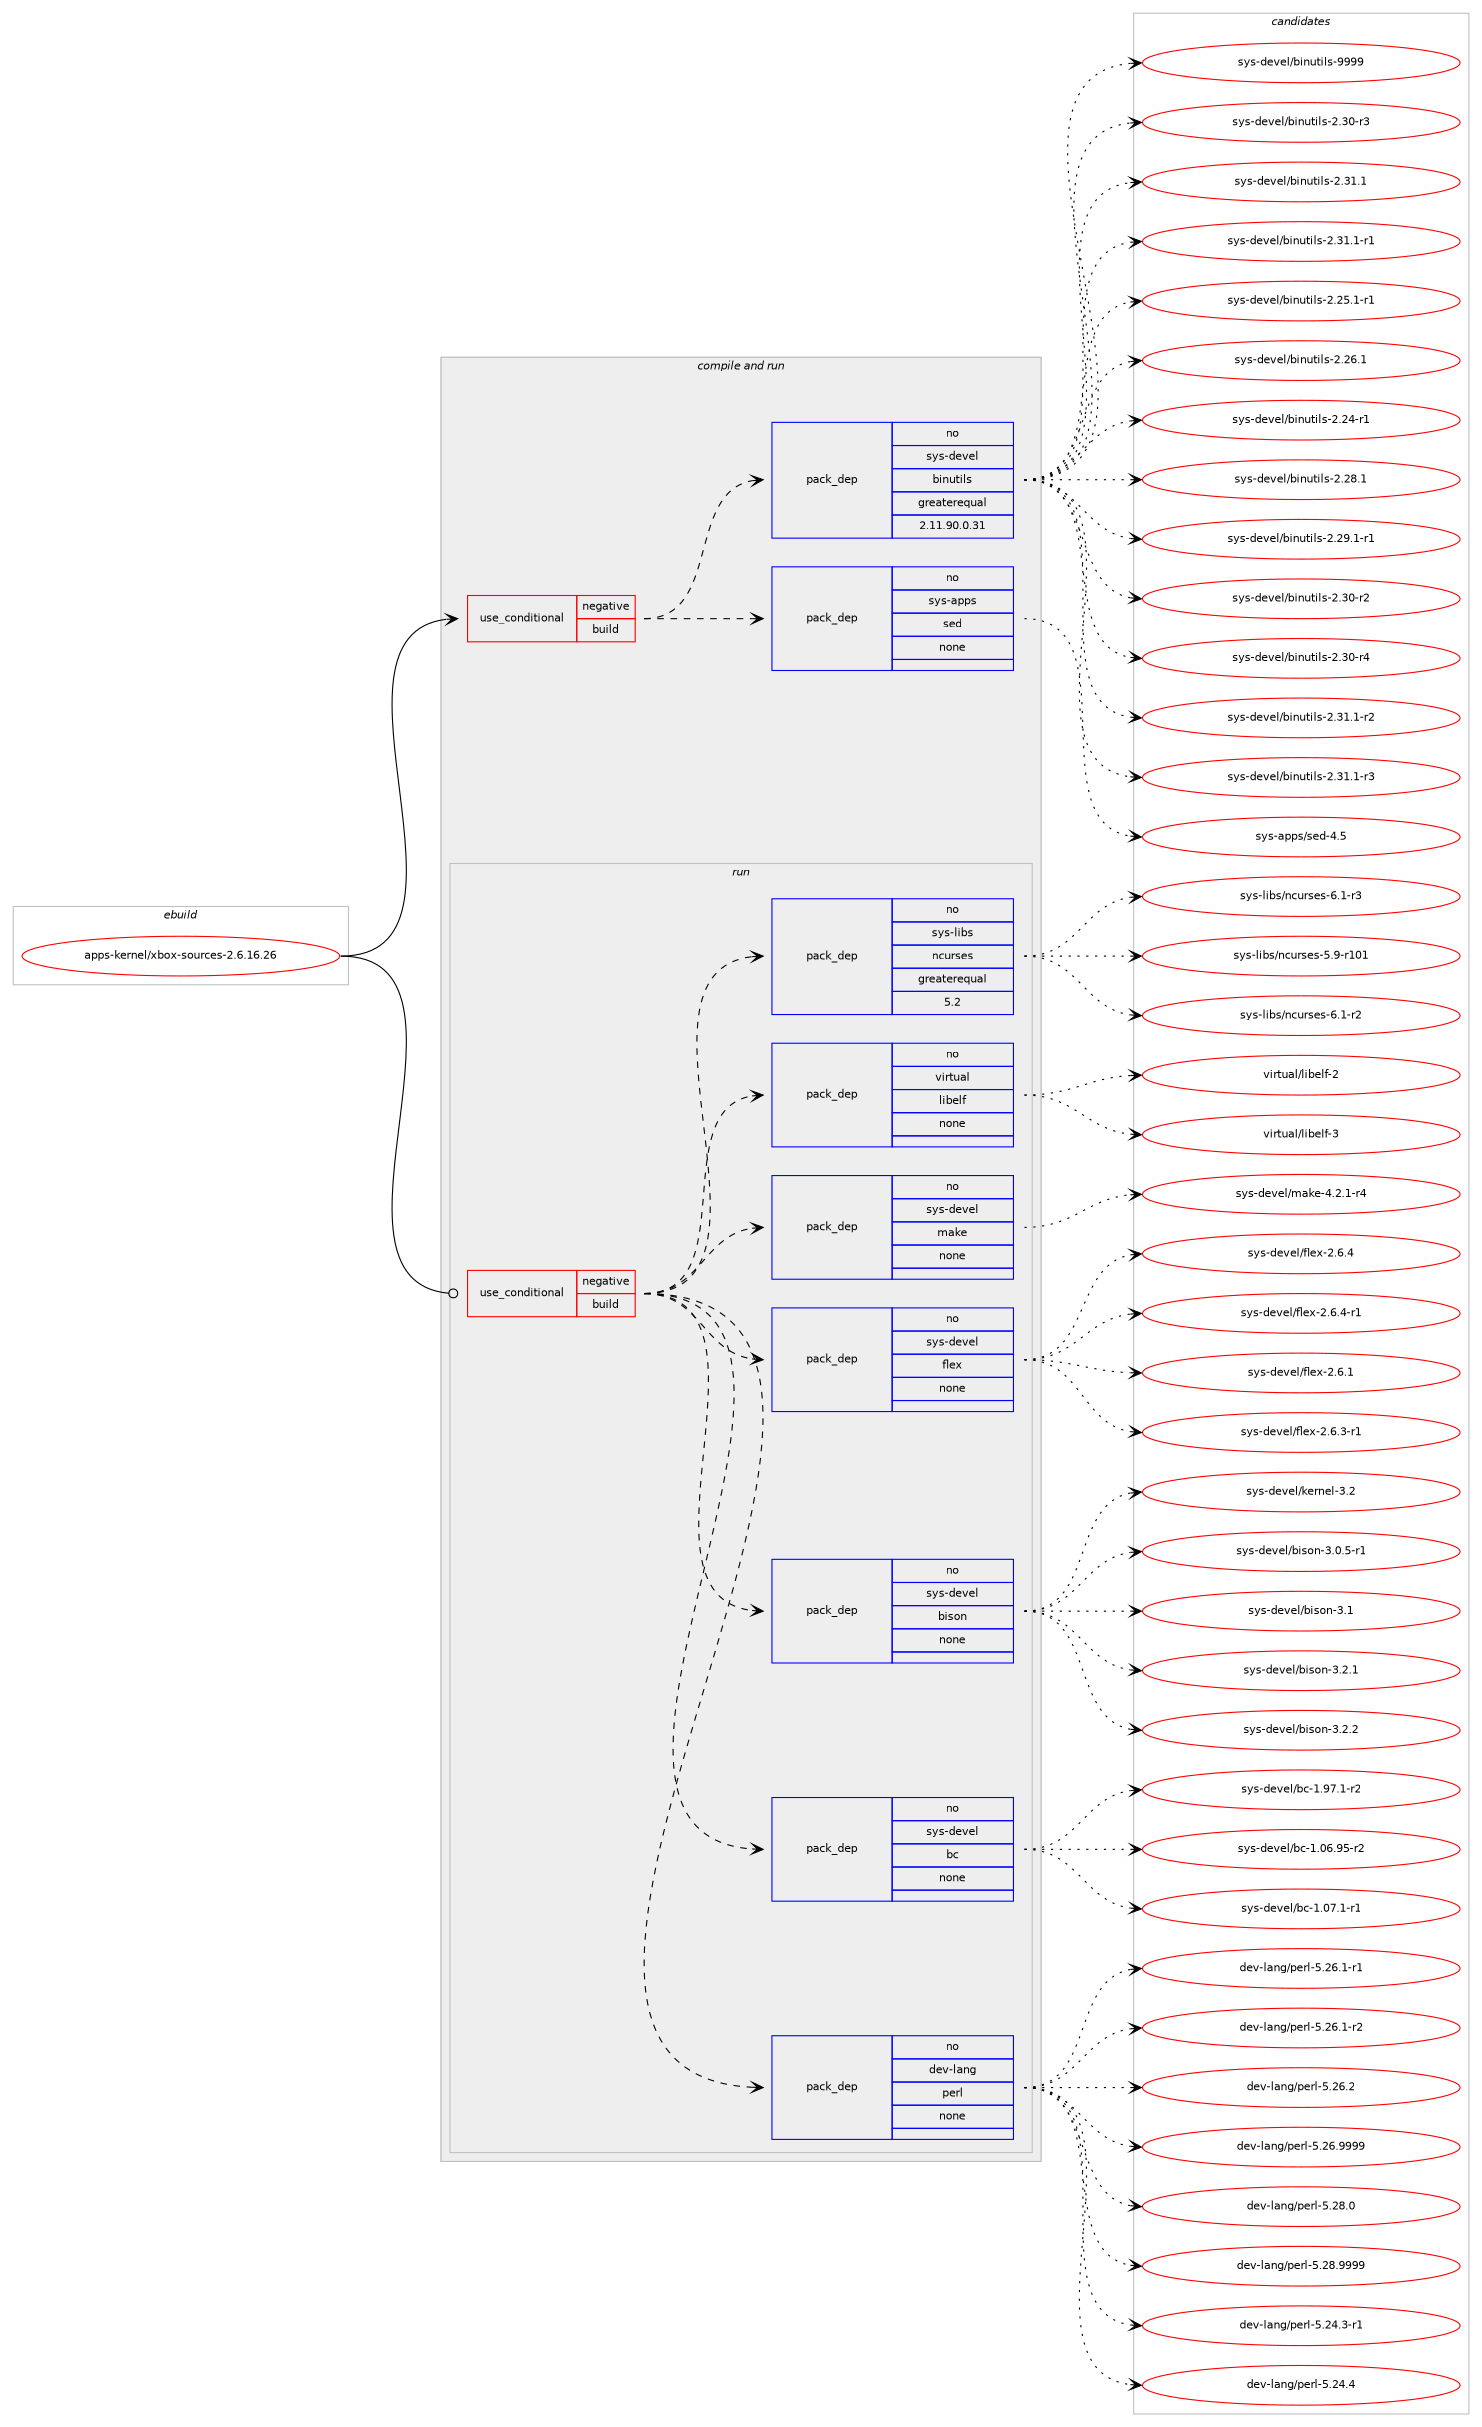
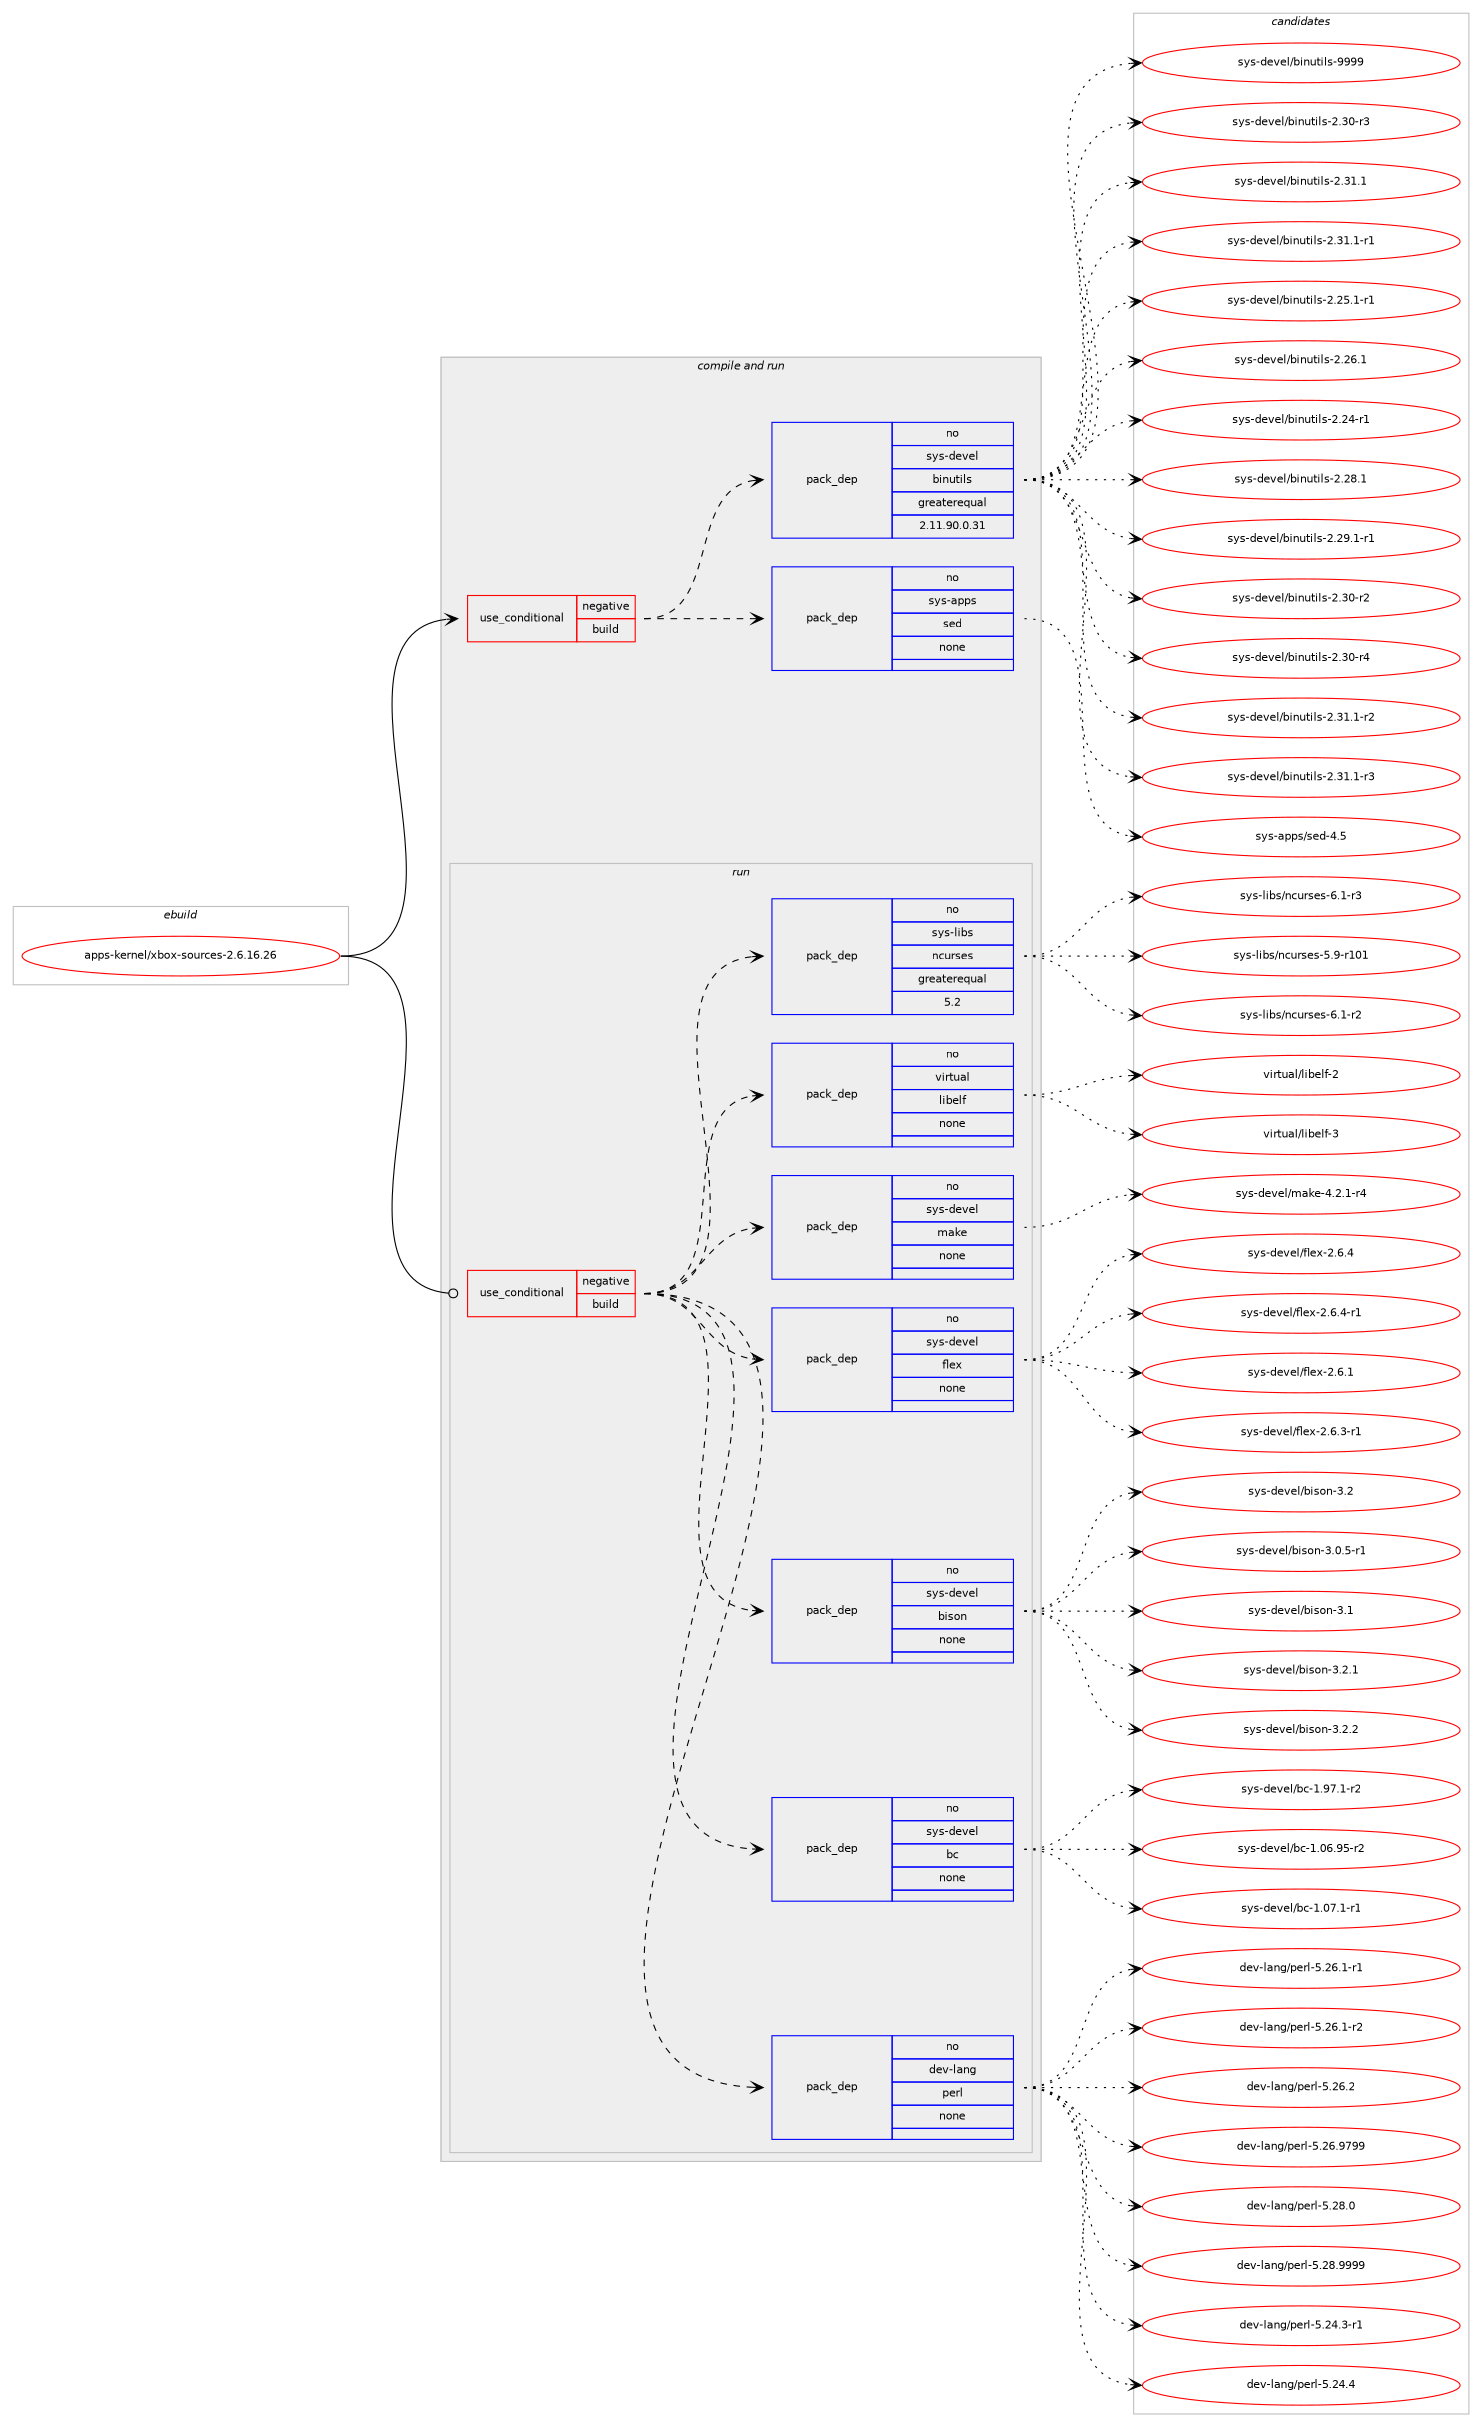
  digraph {
    compound=true
    concentrate=true
    fontname=Helvetica
    fontsize=10
    newrank=true
    rankdir=LR
    ranksep=1.5
    node [color=red fontname=Helvetica fontsize=10]
    edge [arrowhead=vee headport=w style=dotted tailport=e weight=100]
    n1 [label="apps-kernel/xbox-sources-2.6.16.26" width=4]
    n2 [color=blue label=<<TABLE BORDER="0" CELLBORDER="1" CELLSPACING="0" CELLPADDING="4" WIDTH="220"><TR><TD ROWSPAN="6" CELLPADDING="30">pack_dep</TD></TR><TR><TD WIDTH="110">no</TD></TR><TR><TD>sys-apps</TD></TR><TR><TD>sed</TD></TR><TR><TD>none</TD></TR><TR><TD></TD></TR></TABLE>> shape=none]
    n3 [color=blue label=<<TABLE BORDER="0" CELLBORDER="1" CELLSPACING="0" CELLPADDING="4" WIDTH="220"><TR><TD ROWSPAN="6" CELLPADDING="30">pack_dep</TD></TR><TR><TD WIDTH="110">no</TD></TR><TR><TD>sys-devel</TD></TR><TR><TD>binutils</TD></TR><TR><TD>greaterequal</TD></TR><TR><TD>2.11.90.0.31</TD></TR></TABLE>> shape=none]
    n4 [label=<<TABLE BORDER="0" CELLBORDER="1" CELLSPACING="0" CELLPADDING="4"><TR><TD ROWSPAN="3" CELLPADDING="10">use_conditional</TD></TR><TR><TD>negative</TD></TR><TR><TD>build</TD></TR></TABLE>> shape=none]
    n5 [color=blue label=<<TABLE BORDER="0" CELLBORDER="1" CELLSPACING="0" CELLPADDING="4" WIDTH="220"><TR><TD ROWSPAN="6" CELLPADDING="30">pack_dep</TD></TR><TR><TD WIDTH="110">no</TD></TR><TR><TD>dev-lang</TD></TR><TR><TD>perl</TD></TR><TR><TD>none</TD></TR><TR><TD></TD></TR></TABLE>> shape=none]
    n6 [color=blue label=<<TABLE BORDER="0" CELLBORDER="1" CELLSPACING="0" CELLPADDING="4" WIDTH="220"><TR><TD ROWSPAN="6" CELLPADDING="30">pack_dep</TD></TR><TR><TD WIDTH="110">no</TD></TR><TR><TD>sys-devel</TD></TR><TR><TD>bc</TD></TR><TR><TD>none</TD></TR><TR><TD></TD></TR></TABLE>> shape=none]
    n7 [color=blue label=<<TABLE BORDER="0" CELLBORDER="1" CELLSPACING="0" CELLPADDING="4" WIDTH="220"><TR><TD ROWSPAN="6" CELLPADDING="30">pack_dep</TD></TR><TR><TD WIDTH="110">no</TD></TR><TR><TD>sys-devel</TD></TR><TR><TD>bison</TD></TR><TR><TD>none</TD></TR><TR><TD></TD></TR></TABLE>> shape=none]
    n8 [color=blue label=<<TABLE BORDER="0" CELLBORDER="1" CELLSPACING="0" CELLPADDING="4" WIDTH="220"><TR><TD ROWSPAN="6" CELLPADDING="30">pack_dep</TD></TR><TR><TD WIDTH="110">no</TD></TR><TR><TD>sys-devel</TD></TR><TR><TD>flex</TD></TR><TR><TD>none</TD></TR><TR><TD></TD></TR></TABLE>> shape=none]
    n9 [color=blue label=<<TABLE BORDER="0" CELLBORDER="1" CELLSPACING="0" CELLPADDING="4" WIDTH="220"><TR><TD ROWSPAN="6" CELLPADDING="30">pack_dep</TD></TR><TR><TD WIDTH="110">no</TD></TR><TR><TD>sys-devel</TD></TR><TR><TD>make</TD></TR><TR><TD>none</TD></TR><TR><TD></TD></TR></TABLE>> shape=none]
    n10 [color=blue label=<<TABLE BORDER="0" CELLBORDER="1" CELLSPACING="0" CELLPADDING="4" WIDTH="220"><TR><TD ROWSPAN="6" CELLPADDING="30">pack_dep</TD></TR><TR><TD WIDTH="110">no</TD></TR><TR><TD>virtual</TD></TR><TR><TD>libelf</TD></TR><TR><TD>none</TD></TR><TR><TD></TD></TR></TABLE>> shape=none]
    n11 [color=blue label=<<TABLE BORDER="0" CELLBORDER="1" CELLSPACING="0" CELLPADDING="4" WIDTH="220"><TR><TD ROWSPAN="6" CELLPADDING="30">pack_dep</TD></TR><TR><TD WIDTH="110">no</TD></TR><TR><TD>sys-libs</TD></TR><TR><TD>ncurses</TD></TR><TR><TD>greaterequal</TD></TR><TR><TD>5.2</TD></TR></TABLE>> shape=none]
    n12 [label=<<TABLE BORDER="0" CELLBORDER="1" CELLSPACING="0" CELLPADDING="4"><TR><TD ROWSPAN="3" CELLPADDING="10">use_conditional</TD></TR><TR><TD>negative</TD></TR><TR><TD>build</TD></TR></TABLE>> shape=none]
    n13 [label="sys-apps/sed-4.5" width=4]
    n14 [label="sys-devel/binutils-2.30-r3" width=4]
    n15 [label="sys-devel/binutils-2.31.1" width=4]
    n16 [label="sys-devel/binutils-2.31.1-r1" width=4]
    n17 [label="sys-devel/binutils-2.25.1-r1" width=4]
    n18 [label="sys-devel/binutils-2.26.1" width=4]
    n19 [label="sys-devel/binutils-2.24-r1" width=4]
    n20 [label="sys-devel/binutils-2.28.1" width=4]
    n21 [label="sys-devel/binutils-2.29.1-r1" width=4]
    n22 [label="sys-devel/binutils-2.30-r2" width=4]
    n23 [label="sys-devel/binutils-2.30-r4" width=4]
    n24 [label="sys-devel/binutils-2.31.1-r2" width=4]
    n25 [label="sys-devel/binutils-2.31.1-r3" width=4]
    n26 [label="sys-devel/binutils-9999" width=4]
    n27 [label="dev-lang/perl-5.24.3-r1" width=4]
    n28 [label="dev-lang/perl-5.24.4" width=4]
    n29 [label="dev-lang/perl-5.26.1-r1" width=4]
    n30 [label="dev-lang/perl-5.26.1-r2" width=4]
    n31 [label="dev-lang/perl-5.26.2" width=4]
-   n32 [label="dev-lang/perl-5.26.9999" width=4]
+   n32 [label="dev-lang/perl-5.26.9799" width=4]
    n33 [label="dev-lang/perl-5.28.0" width=4]
    n34 [label="dev-lang/perl-5.28.9999" width=4]
    n35 [label="sys-devel/bc-1.06.95-r2" width=4]
    n36 [label="sys-devel/bc-1.07.1-r1" width=4]
    n37 [label="sys-devel/bc-1.97.1-r2" width=4]
-   n38 [label="sys-devel/kernel-3.2" width=4]
+   n38 [label="sys-devel/bison-3.2" width=4]
    n39 [label="sys-devel/bison-3.0.5-r1" width=4]
    n40 [label="sys-devel/bison-3.1" width=4]
    n41 [label="sys-devel/bison-3.2.1" width=4]
    n42 [label="sys-devel/bison-3.2.2" width=4]
    n43 [label="sys-devel/flex-2.6.1" width=4]
    n44 [label="sys-devel/flex-2.6.3-r1" width=4]
    n45 [label="sys-devel/flex-2.6.4" width=4]
    n46 [label="sys-devel/flex-2.6.4-r1" width=4]
    n47 [label="sys-devel/make-4.2.1-r4" width=4]
    n48 [label="sys-libs/ncurses-5.9-r101" width=4]
    n49 [label="sys-libs/ncurses-6.1-r2" width=4]
    n50 [label="sys-libs/ncurses-6.1-r3" width=4]
    n51 [label="virtual/libelf-2" width=4]
    n52 [label="virtual/libelf-3" width=4]
    subgraph cluster_1 {
      color=gray
      label=<<i>ebuild</i>>
      rank=same
      n1
    }
    subgraph cluster_2 {
      color=gray
      label=<<i>dependencies</i>>
      subgraph cluster_3 {
        color=gray
        fillcolor="#eeeeee"
        label=<<i>compile</i>>
        style=filled
        subgraph sub_4 {
          color=gray
          fillcolor="#eeeeee"
          label=<<i>compile</i>>
          style=filled
          n4
          subgraph sub_5 {
            color=gray
            fillcolor="#eeeeee"
            label=<<i>compile</i>>
            style=filled
            n2
          }
          subgraph sub_6 {
            color=gray
            fillcolor="#eeeeee"
            label=<<i>compile</i>>
            style=filled
            n3
          }
        }
      }
      subgraph cluster_7 {
        color=gray
        fillcolor="#eeeeee"
        label=<<i>compile and run</i>>
        style=filled
      }
      subgraph cluster_8 {
        color=gray
        fillcolor="#eeeeee"
        label=<<i>run</i>>
        style=filled
        subgraph sub_9 {
          color=gray
          fillcolor="#eeeeee"
          label=<<i>run</i>>
          style=filled
          n12
          subgraph sub_10 {
            color=gray
            fillcolor="#eeeeee"
            label=<<i>run</i>>
            style=filled
            n5
          }
          subgraph sub_11 {
            color=gray
            fillcolor="#eeeeee"
            label=<<i>run</i>>
            style=filled
            n6
          }
          subgraph sub_12 {
            color=gray
            fillcolor="#eeeeee"
            label=<<i>run</i>>
            style=filled
            n7
          }
          subgraph sub_13 {
            color=gray
            fillcolor="#eeeeee"
            label=<<i>run</i>>
            style=filled
            n8
          }
          subgraph sub_14 {
            color=gray
            fillcolor="#eeeeee"
            label=<<i>run</i>>
            style=filled
            n9
          }
          subgraph sub_15 {
            color=gray
            fillcolor="#eeeeee"
            label=<<i>run</i>>
            style=filled
            n10
          }
          subgraph sub_16 {
            color=gray
            fillcolor="#eeeeee"
            label=<<i>run</i>>
            style=filled
            n11
          }
        }
      }
    }
    subgraph cluster_17 {
      color=gray
      label=<<i>candidates</i>>
      rank=same
      subgraph sub_18 {
        color=black
        label=<<i>candidates</i>>
        nodesep=1
        rank=same
        n13
      }
      subgraph sub_19 {
        color=black
        label=<<i>candidates</i>>
        nodesep=1
        rank=same
        n14
        n15
        n16
        n17
        n18
        n19
        n20
        n21
        n22
        n23
        n24
        n25
        n26
      }
      subgraph sub_20 {
        color=black
        label=<<i>candidates</i>>
        nodesep=1
        rank=same
        n27
        n28
        n29
        n30
        n31
        n32
        n33
        n34
      }
      subgraph sub_21 {
        color=black
        label=<<i>candidates</i>>
        nodesep=1
        rank=same
        n35
        n36
        n37
      }
      subgraph sub_22 {
        color=black
        label=<<i>candidates</i>>
        nodesep=1
        rank=same
        n38
        n39
        n40
        n41
        n42
      }
      subgraph sub_23 {
        color=black
        label=<<i>candidates</i>>
        nodesep=1
        rank=same
        n43
        n44
        n45
        n46
      }
      subgraph sub_24 {
        color=black
        label=<<i>candidates</i>>
        nodesep=1
        rank=same
        n47
      }
      subgraph sub_25 {
        color=black
        label=<<i>candidates</i>>
        nodesep=1
        rank=same
        n48
        n49
        n50
      }
      subgraph sub_26 {
        color=black
        label=<<i>candidates</i>>
        nodesep=1
        rank=same
        n51
        n52
      }
    }
    n1 -> n4 [style=solid weight=20]
    n1 -> n12 [arrowhead=odot style=solid weight=20]
    n2 -> n13
    n3 -> n14
    n3 -> n15
    n3 -> n16
    n3 -> n17
    n3 -> n18
    n3 -> n19
    n3 -> n20
    n3 -> n21
    n3 -> n22
    n3 -> n23
    n3 -> n24
    n3 -> n25
    n3 -> n26
    n4 -> n2 [style=dashed weight=20]
    n4 -> n3 [style=dashed weight=20]
    n5 -> n27
    n5 -> n28
    n5 -> n29
    n5 -> n30
    n5 -> n31
    n5 -> n32
    n5 -> n33
    n5 -> n34
    n6 -> n35
    n6 -> n36
    n6 -> n37
    n7 -> n38
    n7 -> n39
    n7 -> n40
    n7 -> n41
    n7 -> n42
    n8 -> n43
    n8 -> n44
    n8 -> n45
    n8 -> n46
    n9 -> n47
    n10 -> n51
    n10 -> n52
    n11 -> n48
    n11 -> n49
    n11 -> n50
    n12 -> n5 [style=dashed weight=20]
    n12 -> n6 [style=dashed weight=20]
    n12 -> n7 [style=dashed weight=20]
    n12 -> n8 [style=dashed weight=20]
    n12 -> n9 [style=dashed weight=20]
    n12 -> n10 [style=dashed weight=20]
    n12 -> n11 [style=dashed weight=20]
  }
